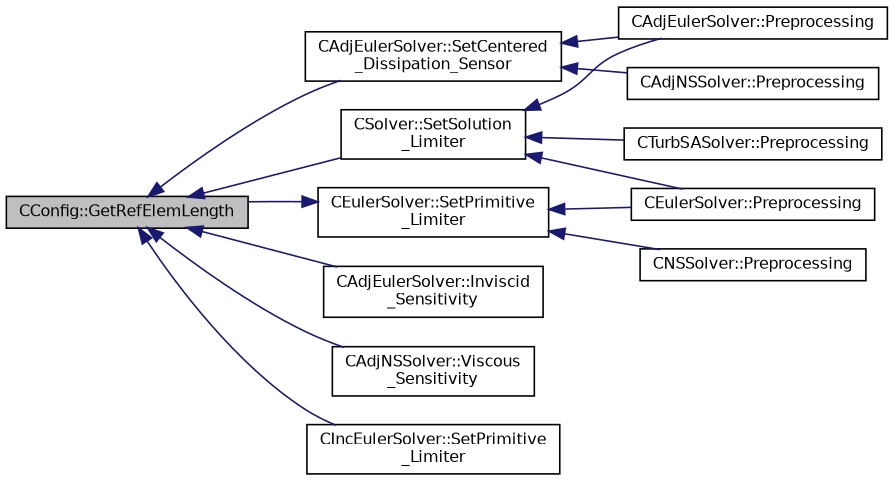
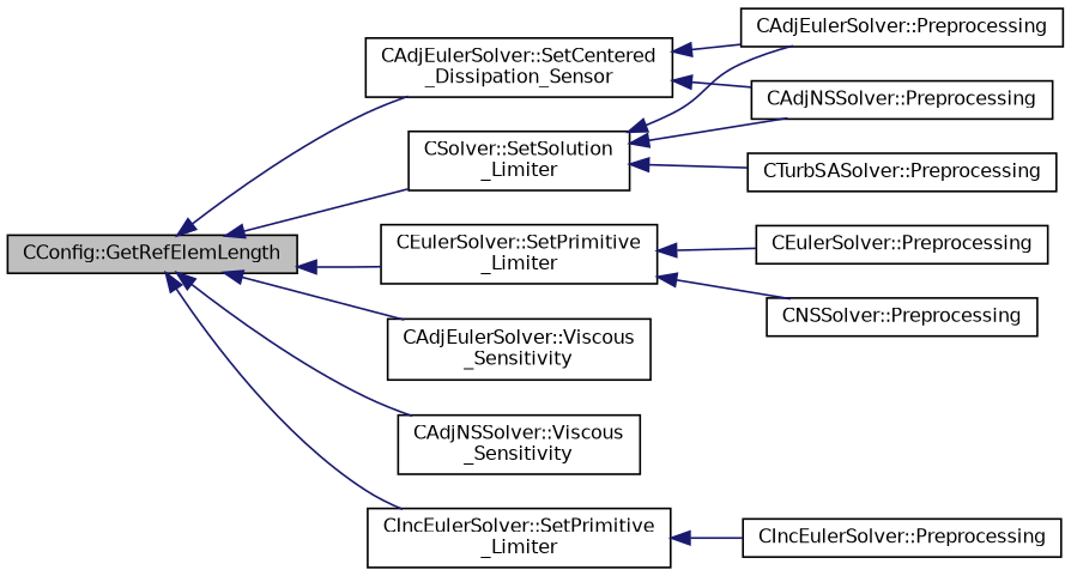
  digraph {
    rankdir=LR
    node [color=black fillcolor=white fontname=Helvetica fontsize=10 shape=record style=filled]
    edge [color=midnightblue dir=back fontname=Helvetica fontsize=10 labelfontname=Helvetica labelfontsize=10 style=solid]
    n1 [fillcolor=grey75 fontcolor=black height=0.2 label="CConfig::GetRefElemLength" width=0.4]
    n2 [height=0.2 label="CAdjEulerSolver::SetCentered\l_Dissipation_Sensor" width=0.4]
-   n3 [height=0.2 label="CAdjEulerSolver::Inviscid\l_Sensitivity" width=0.4]
+   n3 [height=0.2 label="CAdjEulerSolver::Viscous\l_Sensitivity" width=0.4]
    n4 [height=0.2 label="CAdjNSSolver::Viscous\l_Sensitivity" width=0.4]
    n5 [height=0.2 label="CEulerSolver::SetPrimitive\l_Limiter" width=0.4]
    n6 [height=0.2 label="CIncEulerSolver::SetPrimitive\l_Limiter" width=0.4]
    n7 [height=0.2 label="CSolver::SetSolution\l_Limiter" width=0.4]
    n8 [height=0.2 label="CAdjEulerSolver::Preprocessing" width=0.4]
    n9 [height=0.2 label="CAdjNSSolver::Preprocessing" width=0.4]
    n10 [height=0.2 label="CEulerSolver::Preprocessing" width=0.4]
    n11 [height=0.2 label="CNSSolver::Preprocessing" width=0.4]
+   n12 [height=0.2 label="CIncEulerSolver::Preprocessing" width=0.4]
    n13 [height=0.2 label="CTurbSASolver::Preprocessing" width=0.4]
    n1 -> n2
    n1 -> n3
    n1 -> n4
-   n5 -> n1
+   n1 -> n5
    n1 -> n6
    n1 -> n7
    n2 -> n8
    n2 -> n9
    n5 -> n10
    n5 -> n11
+   n6 -> n12
    n7 -> n8
-   n7 -> n10
+   n7 -> n9
    n7 -> n13
  }
